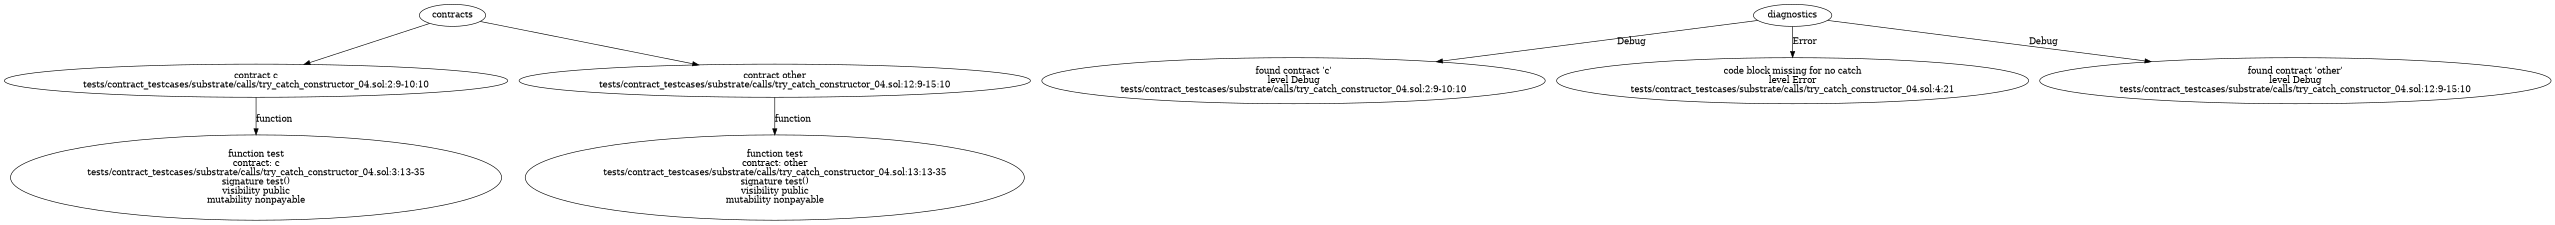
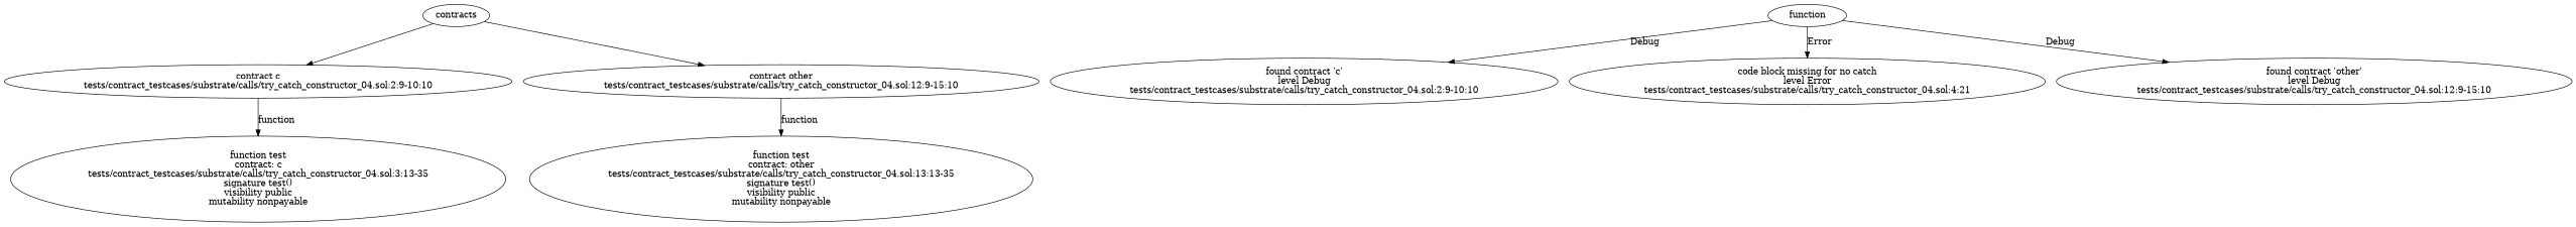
  strict digraph {
    n1 [label="contract c\ntests/contract_testcases/substrate/calls/try_catch_constructor_04.sol:2:9-10:10"]
    n2 [label="function test\ncontract: c\ntests/contract_testcases/substrate/calls/try_catch_constructor_04.sol:3:13-35\nsignature test()\nvisibility public\nmutability nonpayable"]
    n3 [label="contract other\ntests/contract_testcases/substrate/calls/try_catch_constructor_04.sol:12:9-15:10"]
    n4 [label="function test\ncontract: other\ntests/contract_testcases/substrate/calls/try_catch_constructor_04.sol:13:13-35\nsignature test()\nvisibility public\nmutability nonpayable"]
    n5 [label="found contract 'c'\nlevel Debug\ntests/contract_testcases/substrate/calls/try_catch_constructor_04.sol:2:9-10:10"]
    n6 [label="code block missing for no catch\nlevel Error\ntests/contract_testcases/substrate/calls/try_catch_constructor_04.sol:4:21"]
    n7 [label="found contract 'other'\nlevel Debug\ntests/contract_testcases/substrate/calls/try_catch_constructor_04.sol:12:9-15:10"]
    contracts
-   diagnostics
+   diagnostics [label=function]
    n1 -> n2 [label=function]
    n3 -> n4 [label=function]
    contracts -> n1
    contracts -> n3
    diagnostics -> n5 [label=Debug]
    diagnostics -> n6 [label=Error]
    diagnostics -> n7 [label=Debug]
  }
